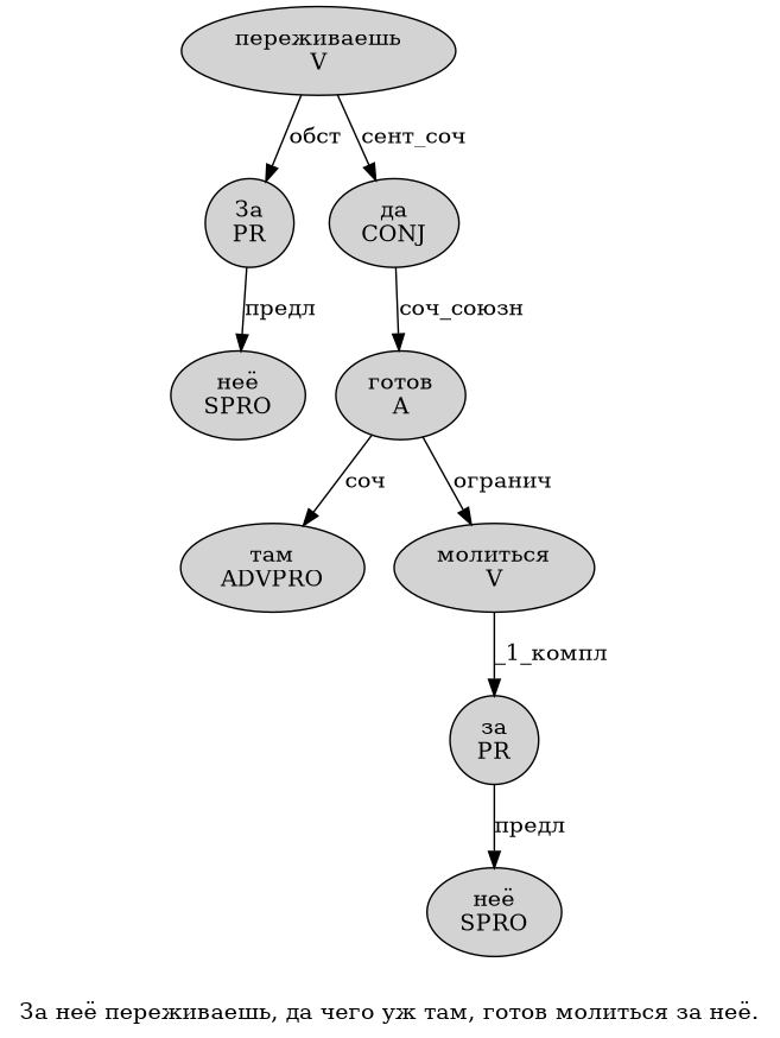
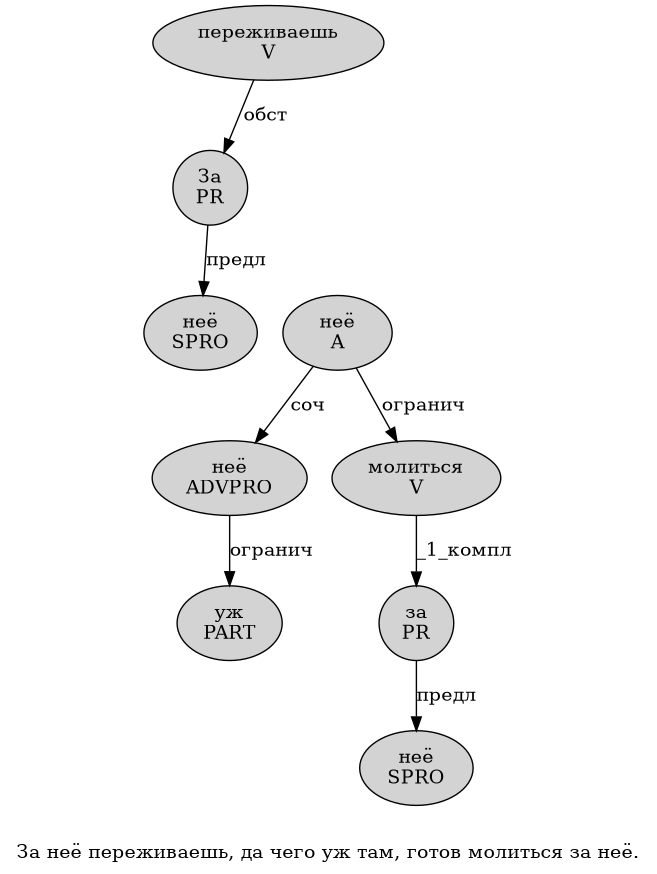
  digraph {
    label="За неё переживаешь, да чего уж там, готов молиться за неё."
    node [fillcolor=lightgray penwidth=1 shape=ellipse style=filled]
    n1 [label="За\nPR"]
    n2 [label="неё\nSPRO"]
    n3 [label="переживаешь\nV"]
-   n4 [label="да\nCONJ"]
-   n5 [label="готов\nA"]
-   n6 [label="там\nADVPRO"]
+   n5 [label="неё\nA"]
+   n6 [label="неё\nADVPRO"]
    n7 [label="молиться\nV"]
+   n8 [label="уж\nPART"]
    n9 [label="за\nPR"]
    n10 [label="неё\nSPRO"]
    n1 -> n2 [label="предл"]
    n3 -> n1 [label="обст"]
-   n3 -> n4 [label="сент_соч"]
-   n4 -> n5 [label="соч_союзн"]
    n5 -> n6 [label="соч"]
    n5 -> n7 [label="огранич"]
+   n6 -> n8 [label="огранич"]
    n7 -> n9 [label="_1_компл"]
    n9 -> n10 [label="предл"]
  }
